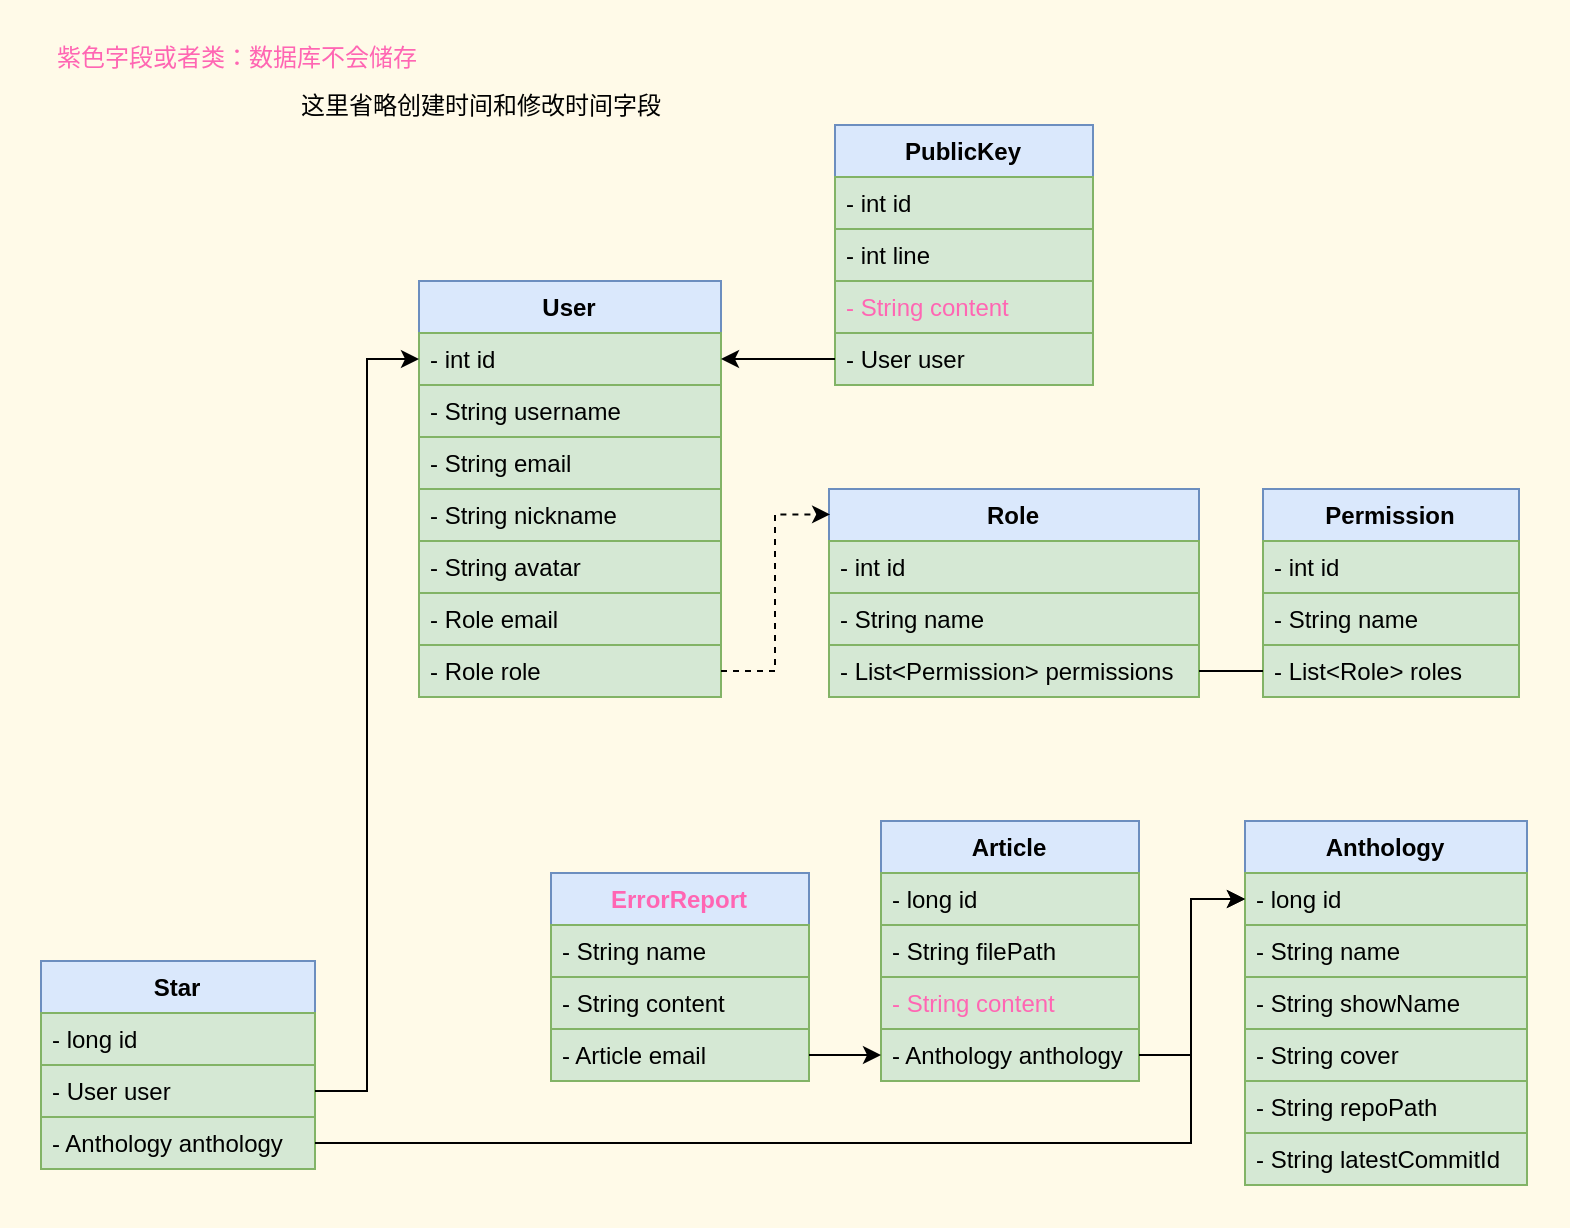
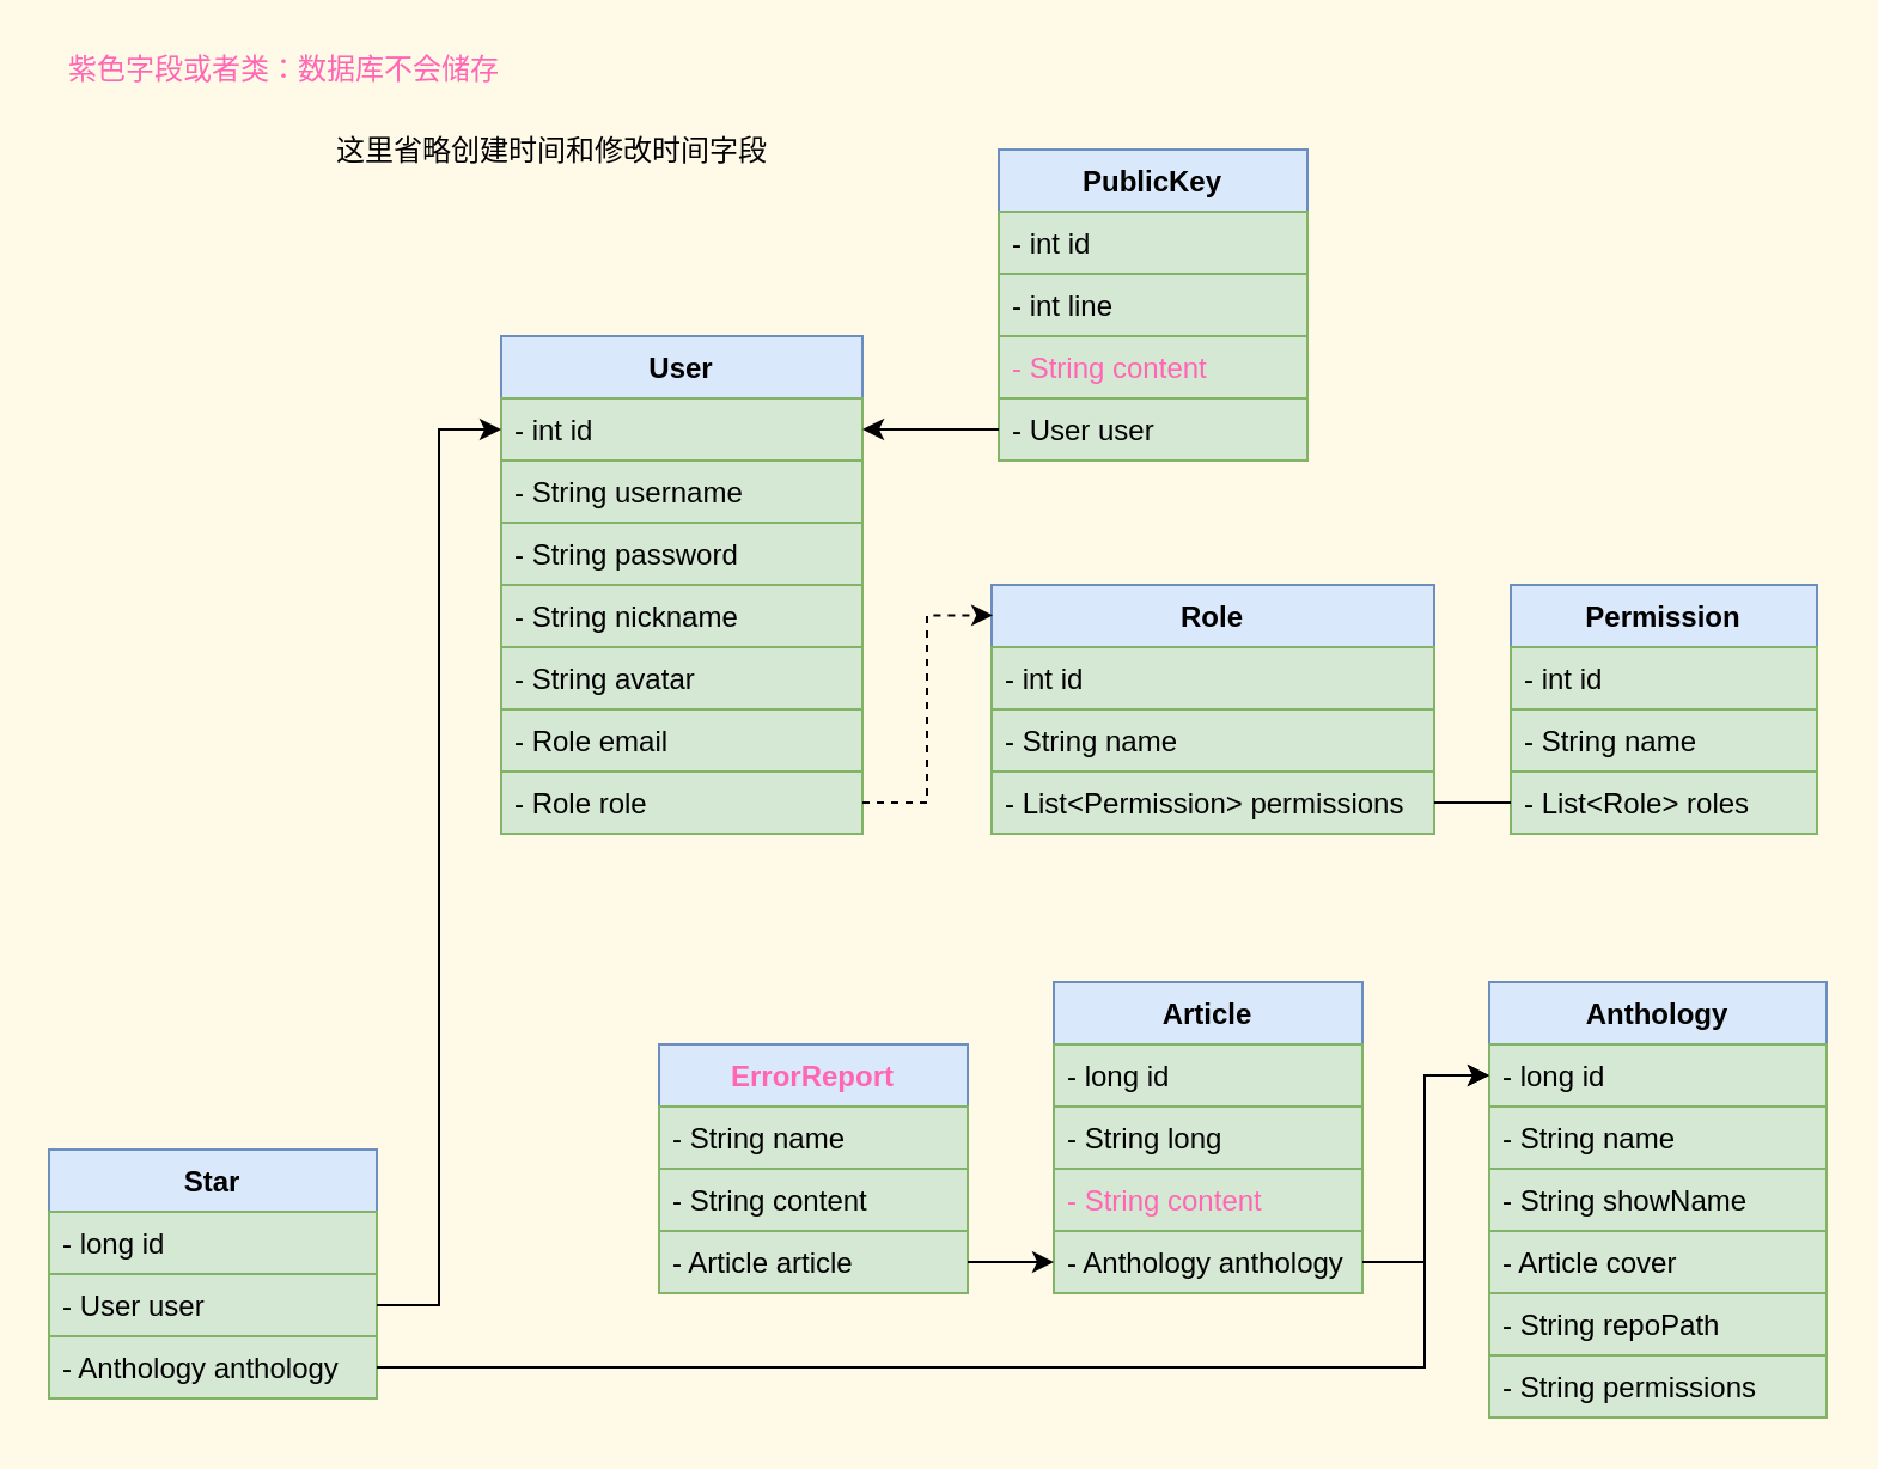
  <mxCell id="0" />
  <mxCell id="1" parent="0" />
  <mxCell id="2" value="User" style="swimlane;fontStyle=1;align=center;verticalAlign=top;childLayout=stackLayout;horizontal=1;startSize=26;horizontalStack=0;resizeParent=1;resizeParentMax=0;resizeLast=0;collapsible=1;marginBottom=0;fillColor=#dae8fc;strokeColor=#6c8ebf;" parent="1" vertex="1"><mxGeometry x="209" y="140" width="151" height="208" as="geometry" /></mxCell>
  <mxCell id="3" value="- int id" style="text;strokeColor=#82b366;fillColor=#d5e8d4;align=left;verticalAlign=top;spacingLeft=4;spacingRight=4;overflow=hidden;rotatable=0;points=[[0,0.5],[1,0.5]];portConstraint=eastwest;" parent="2" vertex="1"><mxGeometry y="26" width="151" height="26" as="geometry" /></mxCell>
  <mxCell id="4" value="- String username" style="text;strokeColor=#82b366;fillColor=#d5e8d4;align=left;verticalAlign=top;spacingLeft=4;spacingRight=4;overflow=hidden;rotatable=0;points=[[0,0.5],[1,0.5]];portConstraint=eastwest;" parent="2" vertex="1"><mxGeometry y="52" width="151" height="26" as="geometry" /></mxCell>
- <mxCell id="5" value="- String email" style="text;strokeColor=#82b366;fillColor=#d5e8d4;align=left;verticalAlign=top;spacingLeft=4;spacingRight=4;overflow=hidden;rotatable=0;points=[[0,0.5],[1,0.5]];portConstraint=eastwest;" parent="2" vertex="1"><mxGeometry y="78" width="151" height="26" as="geometry" /></mxCell>
+ <mxCell id="5" value="- String password" style="text;strokeColor=#82b366;fillColor=#d5e8d4;align=left;verticalAlign=top;spacingLeft=4;spacingRight=4;overflow=hidden;rotatable=0;points=[[0,0.5],[1,0.5]];portConstraint=eastwest;" parent="2" vertex="1"><mxGeometry y="78" width="151" height="26" as="geometry" /></mxCell>
  <mxCell id="6" value="- String nickname" style="text;strokeColor=#82b366;fillColor=#d5e8d4;align=left;verticalAlign=top;spacingLeft=4;spacingRight=4;overflow=hidden;rotatable=0;points=[[0,0.5],[1,0.5]];portConstraint=eastwest;" parent="2" vertex="1"><mxGeometry y="104" width="151" height="26" as="geometry" /></mxCell>
  <mxCell id="7" value="- String avatar" style="text;strokeColor=#82b366;fillColor=#d5e8d4;align=left;verticalAlign=top;spacingLeft=4;spacingRight=4;overflow=hidden;rotatable=0;points=[[0,0.5],[1,0.5]];portConstraint=eastwest;" parent="2" vertex="1"><mxGeometry y="130" width="151" height="26" as="geometry" /></mxCell>
  <mxCell id="8" value="- Role email" style="text;strokeColor=#82b366;fillColor=#d5e8d4;align=left;verticalAlign=top;spacingLeft=4;spacingRight=4;overflow=hidden;rotatable=0;points=[[0,0.5],[1,0.5]];portConstraint=eastwest;" parent="2" vertex="1"><mxGeometry y="156" width="151" height="26" as="geometry" /></mxCell>
  <mxCell id="9" value="- Role role" style="text;strokeColor=#82b366;fillColor=#d5e8d4;align=left;verticalAlign=top;spacingLeft=4;spacingRight=4;overflow=hidden;rotatable=0;points=[[0,0.5],[1,0.5]];portConstraint=eastwest;" parent="2" vertex="1"><mxGeometry y="182" width="151" height="26" as="geometry" /></mxCell>
  <mxCell id="10" value="Role" style="swimlane;fontStyle=1;align=center;verticalAlign=top;childLayout=stackLayout;horizontal=1;startSize=26;horizontalStack=0;resizeParent=1;resizeParentMax=0;resizeLast=0;collapsible=1;marginBottom=0;fillColor=#dae8fc;strokeColor=#6c8ebf;" parent="1" vertex="1"><mxGeometry x="414" y="244" width="185" height="104" as="geometry" /></mxCell>
  <mxCell id="11" value="- int id" style="text;strokeColor=#82b366;fillColor=#d5e8d4;align=left;verticalAlign=top;spacingLeft=4;spacingRight=4;overflow=hidden;rotatable=0;points=[[0,0.5],[1,0.5]];portConstraint=eastwest;" parent="10" vertex="1"><mxGeometry y="26" width="185" height="26" as="geometry" /></mxCell>
  <mxCell id="12" value="- String name" style="text;strokeColor=#82b366;fillColor=#d5e8d4;align=left;verticalAlign=top;spacingLeft=4;spacingRight=4;overflow=hidden;rotatable=0;points=[[0,0.5],[1,0.5]];portConstraint=eastwest;" parent="10" vertex="1"><mxGeometry y="52" width="185" height="26" as="geometry" /></mxCell>
  <mxCell id="13" value="- List&lt;Permission&gt; permissions" style="text;strokeColor=#82b366;fillColor=#d5e8d4;align=left;verticalAlign=top;spacingLeft=4;spacingRight=4;overflow=hidden;rotatable=0;points=[[0,0.5],[1,0.5]];portConstraint=eastwest;" parent="10" vertex="1"><mxGeometry y="78" width="185" height="26" as="geometry" /></mxCell>
  <mxCell id="14" value="Permission" style="swimlane;fontStyle=1;align=center;verticalAlign=top;childLayout=stackLayout;horizontal=1;startSize=26;horizontalStack=0;resizeParent=1;resizeParentMax=0;resizeLast=0;collapsible=1;marginBottom=0;fillColor=#dae8fc;strokeColor=#6c8ebf;" parent="1" vertex="1"><mxGeometry x="631" y="244" width="128" height="104" as="geometry" /></mxCell>
  <mxCell id="15" value="- int id" style="text;strokeColor=#82b366;fillColor=#d5e8d4;align=left;verticalAlign=top;spacingLeft=4;spacingRight=4;overflow=hidden;rotatable=0;points=[[0,0.5],[1,0.5]];portConstraint=eastwest;" parent="14" vertex="1"><mxGeometry y="26" width="128" height="26" as="geometry" /></mxCell>
  <mxCell id="16" value="- String name" style="text;strokeColor=#82b366;fillColor=#d5e8d4;align=left;verticalAlign=top;spacingLeft=4;spacingRight=4;overflow=hidden;rotatable=0;points=[[0,0.5],[1,0.5]];portConstraint=eastwest;" parent="14" vertex="1"><mxGeometry y="52" width="128" height="26" as="geometry" /></mxCell>
  <mxCell id="17" value="- List&lt;Role&gt; roles" style="text;strokeColor=#82b366;fillColor=#d5e8d4;align=left;verticalAlign=top;spacingLeft=4;spacingRight=4;overflow=hidden;rotatable=0;points=[[0,0.5],[1,0.5]];portConstraint=eastwest;" parent="14" vertex="1"><mxGeometry y="78" width="128" height="26" as="geometry" /></mxCell>
  <mxCell id="18" style="edgeStyle=orthogonalEdgeStyle;rounded=0;orthogonalLoop=1;jettySize=auto;html=1;exitX=1;exitY=0.5;exitDx=0;exitDy=0;entryX=0.003;entryY=0.122;entryDx=0;entryDy=0;entryPerimeter=0;dashed=1;" parent="1" source="9" target="10" edge="1"><mxGeometry relative="1" as="geometry" /></mxCell>
  <mxCell id="19" style="edgeStyle=orthogonalEdgeStyle;rounded=0;orthogonalLoop=1;jettySize=auto;html=1;exitX=1;exitY=0.5;exitDx=0;exitDy=0;entryX=0;entryY=0.5;entryDx=0;entryDy=0;endArrow=none;endFill=0;" parent="1" source="13" target="17" edge="1"><mxGeometry relative="1" as="geometry" /></mxCell>
  <mxCell id="20" value="Article" style="swimlane;fontStyle=1;align=center;verticalAlign=top;childLayout=stackLayout;horizontal=1;startSize=26;horizontalStack=0;resizeParent=1;resizeParentMax=0;resizeLast=0;collapsible=1;marginBottom=0;fillColor=#dae8fc;strokeColor=#6c8ebf;" parent="1" vertex="1"><mxGeometry x="440" y="410" width="129" height="130" as="geometry" /></mxCell>
  <mxCell id="21" value="- long id" style="text;strokeColor=#82b366;fillColor=#d5e8d4;align=left;verticalAlign=top;spacingLeft=4;spacingRight=4;overflow=hidden;rotatable=0;points=[[0,0.5],[1,0.5]];portConstraint=eastwest;" parent="20" vertex="1"><mxGeometry y="26" width="129" height="26" as="geometry" /></mxCell>
- <mxCell id="22" value="- String filePath" style="text;strokeColor=#82b366;fillColor=#d5e8d4;align=left;verticalAlign=top;spacingLeft=4;spacingRight=4;overflow=hidden;rotatable=0;points=[[0,0.5],[1,0.5]];portConstraint=eastwest;" parent="20" vertex="1"><mxGeometry y="52" width="129" height="26" as="geometry" /></mxCell>
+ <mxCell id="22" value="- String long" style="text;strokeColor=#82b366;fillColor=#d5e8d4;align=left;verticalAlign=top;spacingLeft=4;spacingRight=4;overflow=hidden;rotatable=0;points=[[0,0.5],[1,0.5]];portConstraint=eastwest;" parent="20" vertex="1"><mxGeometry y="52" width="129" height="26" as="geometry" /></mxCell>
  <mxCell id="23" value="- String content" style="text;strokeColor=#82b366;fillColor=#d5e8d4;align=left;verticalAlign=top;spacingLeft=4;spacingRight=4;overflow=hidden;rotatable=0;points=[[0,0.5],[1,0.5]];portConstraint=eastwest;fontColor=#FF66B3;" parent="20" vertex="1"><mxGeometry y="78" width="129" height="26" as="geometry" /></mxCell>
  <mxCell id="24" value="- Anthology anthology" style="text;strokeColor=#82b366;fillColor=#d5e8d4;align=left;verticalAlign=top;spacingLeft=4;spacingRight=4;overflow=hidden;rotatable=0;points=[[0,0.5],[1,0.5]];portConstraint=eastwest;" parent="20" vertex="1"><mxGeometry y="104" width="129" height="26" as="geometry" /></mxCell>
  <mxCell id="25" value="Anthology" style="swimlane;fontStyle=1;align=center;verticalAlign=top;childLayout=stackLayout;horizontal=1;startSize=26;horizontalStack=0;resizeParent=1;resizeParentMax=0;resizeLast=0;collapsible=1;marginBottom=0;fillColor=#dae8fc;strokeColor=#6c8ebf;" parent="1" vertex="1"><mxGeometry x="622" y="410" width="141" height="182" as="geometry" /></mxCell>
  <mxCell id="26" value="- long id" style="text;strokeColor=#82b366;fillColor=#d5e8d4;align=left;verticalAlign=top;spacingLeft=4;spacingRight=4;overflow=hidden;rotatable=0;points=[[0,0.5],[1,0.5]];portConstraint=eastwest;" parent="25" vertex="1"><mxGeometry y="26" width="141" height="26" as="geometry" /></mxCell>
  <mxCell id="27" value="- String name" style="text;strokeColor=#82b366;fillColor=#d5e8d4;align=left;verticalAlign=top;spacingLeft=4;spacingRight=4;overflow=hidden;rotatable=0;points=[[0,0.5],[1,0.5]];portConstraint=eastwest;" parent="25" vertex="1"><mxGeometry y="52" width="141" height="26" as="geometry" /></mxCell>
  <mxCell id="28" value="- String showName" style="text;strokeColor=#82b366;fillColor=#d5e8d4;align=left;verticalAlign=top;spacingLeft=4;spacingRight=4;overflow=hidden;rotatable=0;points=[[0,0.5],[1,0.5]];portConstraint=eastwest;" vertex="1" parent="25"><mxGeometry y="78" width="141" height="26" as="geometry" /></mxCell>
- <mxCell id="29" value="- String cover" style="text;strokeColor=#82b366;fillColor=#d5e8d4;align=left;verticalAlign=top;spacingLeft=4;spacingRight=4;overflow=hidden;rotatable=0;points=[[0,0.5],[1,0.5]];portConstraint=eastwest;" parent="25" vertex="1"><mxGeometry y="104" width="141" height="26" as="geometry" /></mxCell>
+ <mxCell id="29" value="- Article cover" style="text;strokeColor=#82b366;fillColor=#d5e8d4;align=left;verticalAlign=top;spacingLeft=4;spacingRight=4;overflow=hidden;rotatable=0;points=[[0,0.5],[1,0.5]];portConstraint=eastwest;" parent="25" vertex="1"><mxGeometry y="104" width="141" height="26" as="geometry" /></mxCell>
  <mxCell id="30" value="- String repoPath" style="text;strokeColor=#82b366;fillColor=#d5e8d4;align=left;verticalAlign=top;spacingLeft=4;spacingRight=4;overflow=hidden;rotatable=0;points=[[0,0.5],[1,0.5]];portConstraint=eastwest;" parent="25" vertex="1"><mxGeometry y="130" width="141" height="26" as="geometry" /></mxCell>
- <mxCell id="31" value="- String latestCommitId" style="text;strokeColor=#82b366;fillColor=#d5e8d4;align=left;verticalAlign=top;spacingLeft=4;spacingRight=4;overflow=hidden;rotatable=0;points=[[0,0.5],[1,0.5]];portConstraint=eastwest;" parent="25" vertex="1"><mxGeometry y="156" width="141" height="26" as="geometry" /></mxCell>
+ <mxCell id="31" value="- String permissions" style="text;strokeColor=#82b366;fillColor=#d5e8d4;align=left;verticalAlign=top;spacingLeft=4;spacingRight=4;overflow=hidden;rotatable=0;points=[[0,0.5],[1,0.5]];portConstraint=eastwest;" parent="25" vertex="1"><mxGeometry y="156" width="141" height="26" as="geometry" /></mxCell>
  <mxCell id="32" style="edgeStyle=orthogonalEdgeStyle;rounded=0;orthogonalLoop=1;jettySize=auto;html=1;exitX=1;exitY=0.5;exitDx=0;exitDy=0;entryX=0;entryY=0.5;entryDx=0;entryDy=0;endArrow=classic;endFill=1;" parent="1" source="24" target="26" edge="1"><mxGeometry relative="1" as="geometry"><Array as="points"><mxPoint x="595" y="527" /><mxPoint x="595" y="449" /></Array></mxGeometry></mxCell>
  <mxCell id="33" value="ErrorReport" style="swimlane;fontStyle=1;align=center;verticalAlign=top;childLayout=stackLayout;horizontal=1;startSize=26;horizontalStack=0;resizeParent=1;resizeParentMax=0;resizeLast=0;collapsible=1;marginBottom=0;fillColor=#dae8fc;strokeColor=#6c8ebf;fontColor=#FF66B3;" parent="1" vertex="1"><mxGeometry x="275" y="436" width="129" height="104" as="geometry" /></mxCell>
  <mxCell id="34" value="- String name" style="text;strokeColor=#82b366;fillColor=#d5e8d4;align=left;verticalAlign=top;spacingLeft=4;spacingRight=4;overflow=hidden;rotatable=0;points=[[0,0.5],[1,0.5]];portConstraint=eastwest;" parent="33" vertex="1"><mxGeometry y="26" width="129" height="26" as="geometry" /></mxCell>
  <mxCell id="35" value="- String content" style="text;strokeColor=#82b366;fillColor=#d5e8d4;align=left;verticalAlign=top;spacingLeft=4;spacingRight=4;overflow=hidden;rotatable=0;points=[[0,0.5],[1,0.5]];portConstraint=eastwest;" parent="33" vertex="1"><mxGeometry y="52" width="129" height="26" as="geometry" /></mxCell>
- <mxCell id="36" value="- Article email" style="text;strokeColor=#82b366;fillColor=#d5e8d4;align=left;verticalAlign=top;spacingLeft=4;spacingRight=4;overflow=hidden;rotatable=0;points=[[0,0.5],[1,0.5]];portConstraint=eastwest;" parent="33" vertex="1"><mxGeometry y="78" width="129" height="26" as="geometry" /></mxCell>
+ <mxCell id="36" value="- Article article" style="text;strokeColor=#82b366;fillColor=#d5e8d4;align=left;verticalAlign=top;spacingLeft=4;spacingRight=4;overflow=hidden;rotatable=0;points=[[0,0.5],[1,0.5]];portConstraint=eastwest;" parent="33" vertex="1"><mxGeometry y="78" width="129" height="26" as="geometry" /></mxCell>
  <mxCell id="37" style="edgeStyle=orthogonalEdgeStyle;rounded=0;orthogonalLoop=1;jettySize=auto;html=1;exitX=1;exitY=0.5;exitDx=0;exitDy=0;entryX=0;entryY=0.5;entryDx=0;entryDy=0;endArrow=classic;endFill=1;" parent="1" source="36" target="24" edge="1"><mxGeometry relative="1" as="geometry" /></mxCell>
  <mxCell id="38" value="PublicKey" style="swimlane;fontStyle=1;align=center;verticalAlign=top;childLayout=stackLayout;horizontal=1;startSize=26;horizontalStack=0;resizeParent=1;resizeParentMax=0;resizeLast=0;collapsible=1;marginBottom=0;fillColor=#dae8fc;strokeColor=#6c8ebf;" parent="1" vertex="1"><mxGeometry x="417" y="62" width="129" height="130" as="geometry" /></mxCell>
  <mxCell id="39" value="- int id" style="text;strokeColor=#82b366;fillColor=#d5e8d4;align=left;verticalAlign=top;spacingLeft=4;spacingRight=4;overflow=hidden;rotatable=0;points=[[0,0.5],[1,0.5]];portConstraint=eastwest;" parent="38" vertex="1"><mxGeometry y="26" width="129" height="26" as="geometry" /></mxCell>
  <mxCell id="40" value="- int line" style="text;strokeColor=#82b366;fillColor=#d5e8d4;align=left;verticalAlign=top;spacingLeft=4;spacingRight=4;overflow=hidden;rotatable=0;points=[[0,0.5],[1,0.5]];portConstraint=eastwest;" parent="38" vertex="1"><mxGeometry y="52" width="129" height="26" as="geometry" /></mxCell>
  <mxCell id="41" value="- String content" style="text;strokeColor=#82b366;fillColor=#d5e8d4;align=left;verticalAlign=top;spacingLeft=4;spacingRight=4;overflow=hidden;rotatable=0;points=[[0,0.5],[1,0.5]];portConstraint=eastwest;fontColor=#FF66B3;" parent="38" vertex="1"><mxGeometry y="78" width="129" height="26" as="geometry" /></mxCell>
  <mxCell id="42" value="- User user" style="text;strokeColor=#82b366;fillColor=#d5e8d4;align=left;verticalAlign=top;spacingLeft=4;spacingRight=4;overflow=hidden;rotatable=0;points=[[0,0.5],[1,0.5]];portConstraint=eastwest;" parent="38" vertex="1"><mxGeometry y="104" width="129" height="26" as="geometry" /></mxCell>
  <mxCell id="43" style="edgeStyle=orthogonalEdgeStyle;rounded=0;orthogonalLoop=1;jettySize=auto;html=1;exitX=0;exitY=0.5;exitDx=0;exitDy=0;entryX=1;entryY=0.5;entryDx=0;entryDy=0;endArrow=classic;endFill=1;" parent="1" source="42" target="3" edge="1"><mxGeometry relative="1" as="geometry" /></mxCell>
  <mxCell id="44" value="紫色字段或者类：数据库不会储存" style="text;html=1;align=center;verticalAlign=middle;resizable=0;points=[];autosize=1;strokeColor=none;fillColor=none;fontColor=#FF66B3;" parent="1" vertex="1"><mxGeometry x="23" y="20" width="190" height="18" as="geometry" /></mxCell>
- <mxCell id="45" value="这里省略创建时间和修改时间字段" style="text;html=1;align=center;verticalAlign=middle;resizable=0;points=[];autosize=1;strokeColor=none;fillColor=none;" parent="1" vertex="1"><mxGeometry x="145" y="44" width="190" height="18" as="geometry" /></mxCell>
+ <mxCell id="45" value="这里省略创建时间和修改时间字段" style="text;html=1;align=center;verticalAlign=middle;resizable=0;points=[];autosize=1;strokeColor=none;fillColor=none;" parent="1" vertex="1"><mxGeometry x="135" y="54" width="190" height="18" as="geometry" /></mxCell>
  <mxCell id="46" value="Star" style="swimlane;fontStyle=1;align=center;verticalAlign=top;childLayout=stackLayout;horizontal=1;startSize=26;horizontalStack=0;resizeParent=1;resizeParentMax=0;resizeLast=0;collapsible=1;marginBottom=0;fillColor=#dae8fc;strokeColor=#6c8ebf;" vertex="1" parent="1"><mxGeometry x="20" y="480" width="137" height="104" as="geometry" /></mxCell>
  <mxCell id="47" value="- long id" style="text;strokeColor=#82b366;fillColor=#d5e8d4;align=left;verticalAlign=top;spacingLeft=4;spacingRight=4;overflow=hidden;rotatable=0;points=[[0,0.5],[1,0.5]];portConstraint=eastwest;" vertex="1" parent="46"><mxGeometry y="26" width="137" height="26" as="geometry" /></mxCell>
  <mxCell id="48" value="- User user" style="text;strokeColor=#82b366;fillColor=#d5e8d4;align=left;verticalAlign=top;spacingLeft=4;spacingRight=4;overflow=hidden;rotatable=0;points=[[0,0.5],[1,0.5]];portConstraint=eastwest;" vertex="1" parent="46"><mxGeometry y="52" width="137" height="26" as="geometry" /></mxCell>
  <mxCell id="49" value="- Anthology anthology" style="text;strokeColor=#82b366;fillColor=#d5e8d4;align=left;verticalAlign=top;spacingLeft=4;spacingRight=4;overflow=hidden;rotatable=0;points=[[0,0.5],[1,0.5]];portConstraint=eastwest;" vertex="1" parent="46"><mxGeometry y="78" width="137" height="26" as="geometry" /></mxCell>
  <mxCell id="50" style="edgeStyle=orthogonalEdgeStyle;rounded=0;orthogonalLoop=1;jettySize=auto;html=1;exitX=1;exitY=0.5;exitDx=0;exitDy=0;entryX=0;entryY=0.5;entryDx=0;entryDy=0;" edge="1" parent="1" source="48" target="3"><mxGeometry relative="1" as="geometry" /></mxCell>
  <mxCell id="51" style="edgeStyle=orthogonalEdgeStyle;rounded=0;orthogonalLoop=1;jettySize=auto;html=1;exitX=1;exitY=0.5;exitDx=0;exitDy=0;entryX=0;entryY=0.5;entryDx=0;entryDy=0;" edge="1" parent="1" source="49" target="26"><mxGeometry relative="1" as="geometry"><Array as="points"><mxPoint x="595" y="571" /><mxPoint x="595" y="449" /></Array></mxGeometry></mxCell>
